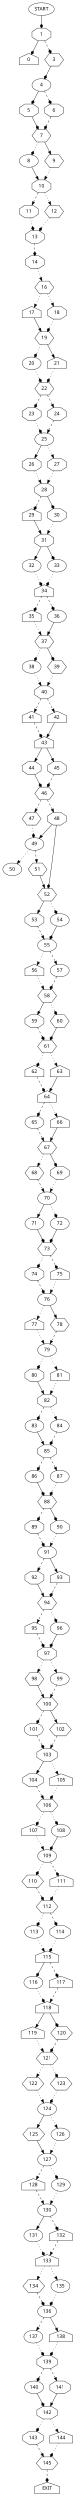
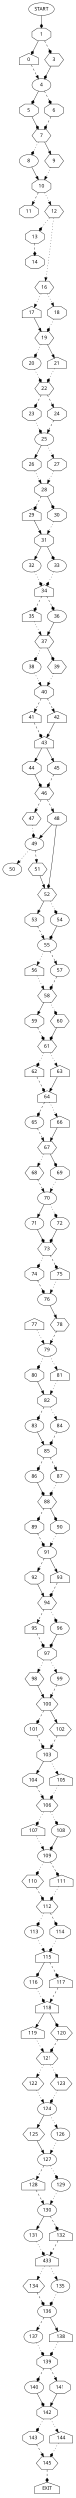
  digraph {
    fontname="Noto Sans"
    node [fontname="Noto Sans" shape=ellipse]
    edge [arrowhead=normal fontname="Noto Sans" style=dotted]
    n1 [label=START]
    1 [shape=octagon]
    n3 [label=0 shape=house]
    3 [shape=hexagon]
    n5 [label=EXIT shape=house]
    4
    5 [shape=octagon]
    6 [shape=octagon]
    7 [shape=hexagon]
    8
    9 [shape=hexagon]
    10 [shape=octagon]
    11 [shape=octagon]
    12 [shape=hexagon]
    13 [shape=octagon]
    14 [shape=octagon]
    16 [shape=hexagon]
    17 [shape=house]
    18 [shape=octagon]
    19 [shape=hexagon]
    20
    21 [shape=house]
    22 [shape=hexagon]
    23 [shape=octagon]
    24 [shape=octagon]
    25
    26 [shape=octagon]
    27 [shape=octagon]
    28 [shape=octagon]
    29 [shape=house]
    30 [shape=octagon]
    31 [shape=octagon]
    32
    33
    34 [shape=house]
    35 [shape=house]
    36
    37 [shape=hexagon]
    38
    39 [shape=hexagon]
    40 [shape=octagon]
    41 [shape=house]
    42 [shape=house]
    43 [shape=house]
    44 [shape=octagon]
    45 [shape=octagon]
    46 [shape=hexagon]
    47 [shape=hexagon]
    48 [shape=octagon]
    49
    52 [shape=hexagon]
    50
    51 [shape=hexagon]
    53 [shape=octagon]
    54
    55
    56 [shape=house]
    57
    58 [shape=hexagon]
    59 [shape=octagon]
    60 [shape=hexagon]
    61 [shape=hexagon]
    62 [shape=house]
    63 [shape=house]
    64 [shape=house]
    65
    66 [shape=house]
    67 [shape=hexagon]
    68 [shape=hexagon]
    69 [shape=octagon]
    70
    71
    72
    73 [shape=hexagon]
    74 [shape=octagon]
    75 [shape=house]
    76
    77 [shape=house]
    78 [shape=hexagon]
    79
    80 [shape=octagon]
    81 [shape=house]
    82 [shape=octagon]
    83
    84
    85 [shape=octagon]
    86
    87
    88 [shape=hexagon]
    89 [shape=octagon]
    90 [shape=octagon]
    91
    92 [shape=octagon]
    93 [shape=house]
    94 [shape=hexagon]
    95 [shape=house]
    96
    97 [shape=octagon]
    98 [shape=hexagon]
    99
    100 [shape=hexagon]
    101
    102 [shape=hexagon]
    103 [shape=octagon]
    104 [shape=octagon]
    105 [shape=house]
    106 [shape=hexagon]
    107 [shape=house]
    108
    109
    110 [shape=hexagon]
    111 [shape=house]
    112 [shape=hexagon]
    113
    114 [shape=octagon]
    115 [shape=house]
    116
    117 [shape=house]
    118 [shape=house]
    119 [shape=house]
    120 [shape=hexagon]
    121 [shape=hexagon]
    122 [shape=hexagon]
    123 [shape=hexagon]
    124
    125 [shape=hexagon]
    126
    127
    128 [shape=house]
    129
    130
    131
    132 [shape=house]
-   133 [shape=house]
+   133 [shape=house label=433]
    134 [shape=hexagon]
    135
    136
    137
    138 [shape=house]
    139 [shape=octagon]
    140
    141 [shape=octagon]
    142 [shape=octagon]
    143 [shape=octagon]
    144 [shape=house]
    145 [shape=hexagon]
    n1 -> 1 [arrowhead=diamond style=solid]
    1 -> n3 [arrowhead=diamond style=solid]
    1 -> 3 [arrowhead=diamond style=dashed]
+   n3 -> 4 [style=dashed]
    3 -> 4 [arrowhead=diamond style=solid]
    4 -> 5 [arrowhead=diamond style=solid]
    4 -> 6 [arrowhead=diamond style=dashed]
    5 -> 7 [arrowhead=diamond style=solid]
    6 -> 7 [arrowhead=diamond style=dashed]
    7 -> 8 [arrowhead=diamond]
    7 -> 9 [style=solid]
    8 -> 10 [style=solid]
    9 -> 10
    10 -> 11 [style=dashed]
    10 -> 12
-   11 -> 13 [arrowhead=diamond]
    12 -> 13 [arrowhead=diamond]
    13 -> 14 [arrowhead=diamond style=dashed]
-   14 -> 16
+   12 -> 16
    16 -> 17
    16 -> 18
    17 -> 19 [style=solid]
    18 -> 19 [arrowhead=diamond]
    19 -> 20 [arrowhead=diamond]
    19 -> 21 [style=solid]
    20 -> 22 [arrowhead=diamond]
    21 -> 22 [arrowhead=diamond]
    22 -> 23 [arrowhead=diamond style=dashed]
    22 -> 24 [style=dashed]
    23 -> 25 [arrowhead=diamond]
    24 -> 25 [style=dashed]
    25 -> 26 [style=solid]
    25 -> 27
    26 -> 28
    27 -> 28
    28 -> 29 [arrowhead=diamond style=dashed]
    28 -> 30 [arrowhead=diamond style=solid]
    29 -> 31 [style=solid]
    30 -> 31
    31 -> 32 [style=solid]
    31 -> 33 [arrowhead=diamond style=solid]
    32 -> 34 [arrowhead=diamond]
    33 -> 34 [arrowhead=diamond]
    34 -> 35 [arrowhead=diamond style=dashed]
    34 -> 36 [arrowhead=diamond style=dashed]
    35 -> 37
    36 -> 37 [style=solid]
    37 -> 38 [arrowhead=diamond]
    37 -> 39 [arrowhead=diamond style=solid]
    38 -> 40
    39 -> 40
    40 -> 41 [style=dashed]
    40 -> 42 [style=dashed]
    41 -> 43 [arrowhead=diamond style=dashed]
    42 -> 43 [style=solid]
    43 -> 44 [style=solid]
    43 -> 45 [style=solid]
    44 -> 46 [arrowhead=diamond style=solid]
    45 -> 46 [arrowhead=diamond style=dashed]
    46 -> 47 [style=dashed]
    46 -> 48 [style=dashed]
    47 -> 49 [arrowhead=diamond]
    48 -> 49 [style=solid]
    48 -> 52 [arrowhead=diamond style=solid]
    49 -> 50
    49 -> 51 [style=dashed]
    52 -> 53 [style=solid]
    52 -> 54 [arrowhead=diamond]
    51 -> 52 [style=solid]
    53 -> 55 [style=dashed]
    54 -> 55 [arrowhead=diamond style=solid]
    55 -> 56
    55 -> 57 [style=dashed]
    56 -> 58
    57 -> 58 [arrowhead=diamond style=dashed]
    58 -> 59 [style=solid]
    58 -> 60 [arrowhead=diamond]
    59 -> 61 [arrowhead=diamond style=dashed]
    60 -> 61 [arrowhead=diamond style=solid]
    61 -> 62 [arrowhead=diamond]
    61 -> 63
    62 -> 64 [arrowhead=diamond style=dashed]
    63 -> 64 [style=solid]
    64 -> 65 [arrowhead=diamond style=dashed]
    64 -> 66
    65 -> 67 [style=dashed]
    66 -> 67 [style=solid]
    67 -> 68
    67 -> 69 [arrowhead=diamond style=solid]
    68 -> 70 [style=dashed]
    69 -> 70
    70 -> 71 [style=solid]
    70 -> 72 [arrowhead=diamond]
    71 -> 73 [arrowhead=diamond style=solid]
    72 -> 73 [arrowhead=diamond style=solid]
    73 -> 74 [arrowhead=diamond]
    73 -> 75 [arrowhead=diamond style=dashed]
    74 -> 76 [arrowhead=diamond style=dashed]
    75 -> 76
-   76 -> 77
    76 -> 78 [style=solid]
    77 -> 79
    78 -> 79 [style=dashed]
    79 -> 80 [arrowhead=diamond]
    79 -> 81
    80 -> 82 [style=solid]
    81 -> 82
    82 -> 83 [arrowhead=diamond style=dashed]
    82 -> 84
    83 -> 85 [style=solid]
    84 -> 85 [arrowhead=diamond style=dashed]
    85 -> 86 [arrowhead=diamond style=dashed]
    85 -> 87 [style=dashed]
    86 -> 88 [arrowhead=diamond style=solid]
    87 -> 88 [arrowhead=diamond]
    88 -> 89 [arrowhead=diamond style=dashed]
    88 -> 90 [arrowhead=diamond style=solid]
    89 -> 91 [arrowhead=diamond style=dashed]
    90 -> 91
    91 -> 92 [style=dashed]
    91 -> 93 [style=solid]
    92 -> 94 [style=solid]
    93 -> 94 [arrowhead=diamond style=dashed]
    94 -> 95 [style=dashed]
    94 -> 96 [arrowhead=diamond]
    95 -> 97 [arrowhead=diamond style=dashed]
    96 -> 97 [arrowhead=diamond style=solid]
    97 -> 98
    97 -> 99
    98 -> 100 [style=solid]
    99 -> 100 [style=dashed]
    100 -> 101 [arrowhead=diamond style=dashed]
    100 -> 102 [style=solid]
    101 -> 103 [arrowhead=diamond style=dashed]
    102 -> 103 [style=dashed]
    103 -> 104 [style=solid]
    103 -> 105
    104 -> 106 [style=dashed]
    105 -> 106 [arrowhead=diamond]
    106 -> 107 [arrowhead=diamond]
    106 -> 108 [arrowhead=diamond]
    107 -> 109
    108 -> 109 [arrowhead=diamond style=solid]
    109 -> 110 [arrowhead=diamond]
    109 -> 111 [arrowhead=diamond style=dashed]
    110 -> 112 [arrowhead=diamond style=dashed]
    111 -> 112 [arrowhead=diamond]
    112 -> 113 [arrowhead=diamond]
    112 -> 114 [arrowhead=diamond style=dashed]
    113 -> 115
    114 -> 115 [arrowhead=diamond]
    115 -> 116 [arrowhead=diamond style=solid]
    115 -> 117 [arrowhead=diamond style=dashed]
    116 -> 118 [arrowhead=diamond]
    117 -> 118 [style=dashed]
    118 -> 119 [style=solid]
    118 -> 120 [arrowhead=diamond style=solid]
    119 -> 121
    120 -> 121 [arrowhead=diamond style=dashed]
    121 -> 122
    121 -> 123 [arrowhead=diamond]
    122 -> 124
    123 -> 124 [arrowhead=diamond]
    124 -> 125 [style=solid]
    124 -> 126
    125 -> 127 [style=solid]
    126 -> 127
    127 -> 128 [style=dashed]
    127 -> 129 [arrowhead=diamond]
    128 -> 130 [style=dashed]
    129 -> 130
    130 -> 131 [style=solid]
    130 -> 132 [arrowhead=diamond style=dashed]
    131 -> 133 [arrowhead=diamond]
    132 -> 133 [style=dashed]
    133 -> 134
    133 -> 135
    134 -> 136 [arrowhead=diamond style=dashed]
    135 -> 136 [arrowhead=diamond]
    136 -> 137 [style=dashed]
    136 -> 138 [style=solid]
    137 -> 139 [arrowhead=diamond]
    138 -> 139 [arrowhead=diamond]
    139 -> 140 [arrowhead=diamond style=dashed]
    139 -> 141 [style=dashed]
    140 -> 142 [arrowhead=diamond style=solid]
    141 -> 142 [style=solid]
    142 -> 143 [arrowhead=diamond]
    142 -> 144
    143 -> 145 [style=dashed]
    144 -> 145 [arrowhead=diamond]
    145 -> n5 [arrowhead=diamond style=dashed]
  }
